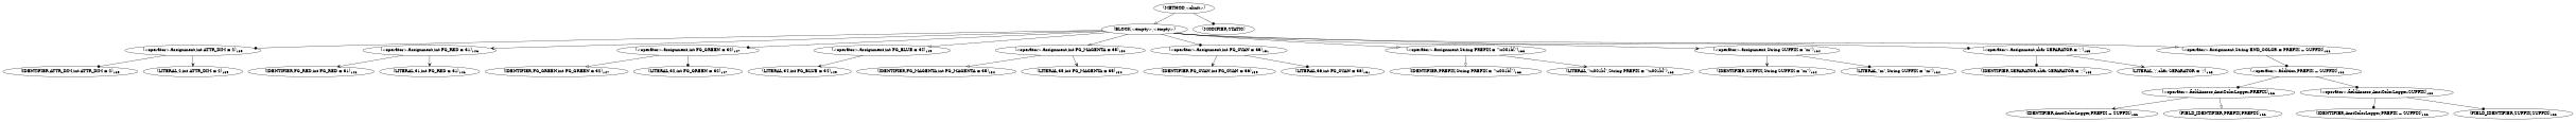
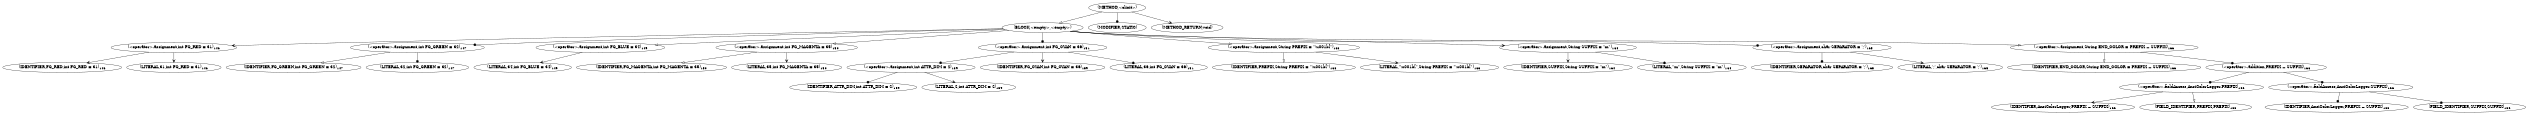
  digraph {
    edge [arrowhead=dot]
    n1 [label=<(METHOD,&lt;clinit&gt;)>]
    n2 [label=<(BLOCK,&lt;empty&gt;,&lt;empty&gt;)>]
    n3 [label=<(MODIFIER,STATIC)>]
+   n4 [label=<(METHOD_RETURN,void)>]
    n5 [label=<(&lt;operator&gt;.assignment,int ATTR_DIM = 2)<SUB>139</SUB>>]
    n6 [label=<(&lt;operator&gt;.assignment,int FG_RED = 31)<SUB>146</SUB>>]
    n7 [label=<(&lt;operator&gt;.assignment,int FG_GREEN = 32)<SUB>147</SUB>>]
    n8 [label=<(&lt;operator&gt;.assignment,int FG_BLUE = 34)<SUB>149</SUB>>]
    n9 [label=<(&lt;operator&gt;.assignment,int FG_MAGENTA = 35)<SUB>150</SUB>>]
    n10 [label=<(&lt;operator&gt;.assignment,int FG_CYAN = 36)<SUB>151</SUB>>]
    n11 [label=<(&lt;operator&gt;.assignment,String PREFIX = &quot;\u001b[&quot;)<SUB>163</SUB>>]
    n12 [label=<(&lt;operator&gt;.assignment,String SUFFIX = &quot;m&quot;)<SUB>164</SUB>>]
    n13 [label=<(&lt;operator&gt;.assignment,char SEPARATOR = ';')<SUB>165</SUB>>]
    n14 [label=<(&lt;operator&gt;.assignment,String END_COLOR = PREFIX + SUFFIX)<SUB>166</SUB>>]
    n15 [label=<(IDENTIFIER,ATTR_DIM,int ATTR_DIM = 2)<SUB>139</SUB>>]
    n16 [label=<(LITERAL,2,int ATTR_DIM = 2)<SUB>139</SUB>>]
    n17 [label=<(IDENTIFIER,FG_RED,int FG_RED = 31)<SUB>146</SUB>>]
    n18 [label=<(LITERAL,31,int FG_RED = 31)<SUB>146</SUB>>]
    n19 [label=<(IDENTIFIER,FG_GREEN,int FG_GREEN = 32)<SUB>147</SUB>>]
    n20 [label=<(LITERAL,32,int FG_GREEN = 32)<SUB>147</SUB>>]
    n21 [label=<(LITERAL,34,int FG_BLUE = 34)<SUB>149</SUB>>]
    n22 [label=<(IDENTIFIER,FG_MAGENTA,int FG_MAGENTA = 35)<SUB>150</SUB>>]
    n23 [label=<(LITERAL,35,int FG_MAGENTA = 35)<SUB>150</SUB>>]
    n24 [label=<(IDENTIFIER,FG_CYAN,int FG_CYAN = 36)<SUB>159</SUB>>]
    n25 [label=<(LITERAL,36,int FG_CYAN = 36)<SUB>151</SUB>>]
    n26 [label=<(IDENTIFIER,PREFIX,String PREFIX = &quot;\u001b[&quot;)<SUB>163</SUB>>]
    n27 [label=<(LITERAL,&quot;\u001b[&quot;,String PREFIX = &quot;\u001b[&quot;)<SUB>163</SUB>>]
    n28 [label=<(IDENTIFIER,SUFFIX,String SUFFIX = &quot;m&quot;)<SUB>164</SUB>>]
    n29 [label=<(LITERAL,&quot;m&quot;,String SUFFIX = &quot;m&quot;)<SUB>164</SUB>>]
    n30 [label=<(IDENTIFIER,SEPARATOR,char SEPARATOR = ';')<SUB>165</SUB>>]
    n31 [label=<(LITERAL,';',char SEPARATOR = ';')<SUB>165</SUB>>]
+   n32 [label=<(IDENTIFIER,END_COLOR,String END_COLOR = PREFIX + SUFFIX)<SUB>166</SUB>>]
    n33 [label=<(&lt;operator&gt;.addition,PREFIX + SUFFIX)<SUB>166</SUB>>]
    n34 [label=<(&lt;operator&gt;.fieldAccess,AnsiColorLogger.PREFIX)<SUB>166</SUB>>]
    n35 [label=<(&lt;operator&gt;.fieldAccess,AnsiColorLogger.SUFFIX)<SUB>166</SUB>>]
    n36 [label=<(IDENTIFIER,AnsiColorLogger,PREFIX + SUFFIX)<SUB>166</SUB>>]
    n37 [label=<(FIELD_IDENTIFIER,PREFIX,PREFIX)<SUB>166</SUB>>]
    n38 [label=<(IDENTIFIER,AnsiColorLogger,PREFIX + SUFFIX)<SUB>166</SUB>>]
    n39 [label=<(FIELD_IDENTIFIER,SUFFIX,SUFFIX)<SUB>166</SUB>>]
    n1 -> n2 [arrowhead=onormal]
    n1 -> n3
-   n2 -> n5
+   n1 -> n4 [arrowhead=vee]
+   n10 -> n5
    n2 -> n6 [arrowhead=vee]
    n2 -> n7
    n2 -> n8 [arrowhead=onormal]
    n2 -> n9 [arrowhead=onormal]
    n2 -> n10
    n2 -> n11 [arrowhead=onormal]
    n2 -> n12 [arrowhead=vee]
    n2 -> n13
    n2 -> n14 [arrowhead=onormal]
    n5 -> n15
    n5 -> n16 [arrowhead=vee]
    n6 -> n17 [arrowhead=vee]
    n6 -> n18 [arrowhead=vee]
    n7 -> n19 [arrowhead=onormal]
    n7 -> n20
    n8 -> n21 [arrowhead=vee]
    n9 -> n22 [arrowhead=onormal]
    n9 -> n23 [arrowhead=vee]
    n10 -> n24 [arrowhead=vee]
    n10 -> n25
    n11 -> n26 [arrowhead=onormal]
    n11 -> n27 [arrowhead=vee]
    n12 -> n28 [arrowhead=vee]
    n12 -> n29
    n13 -> n30
    n13 -> n31 [arrowhead=vee]
+   n14 -> n32 [arrowhead=onormal]
    n14 -> n33
    n33 -> n34
    n33 -> n35
    n34 -> n36 [arrowhead=vee]
    n34 -> n37 [arrowhead=onormal]
    n35 -> n38
    n35 -> n39
  }
